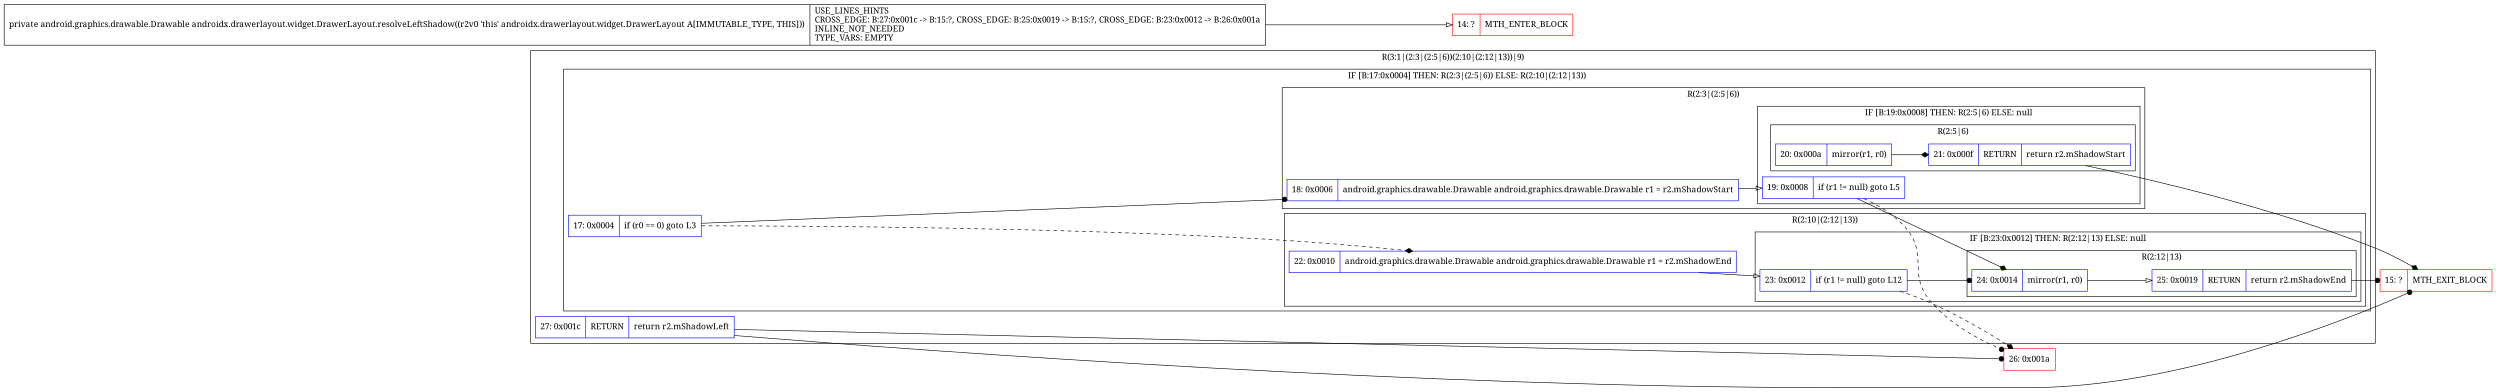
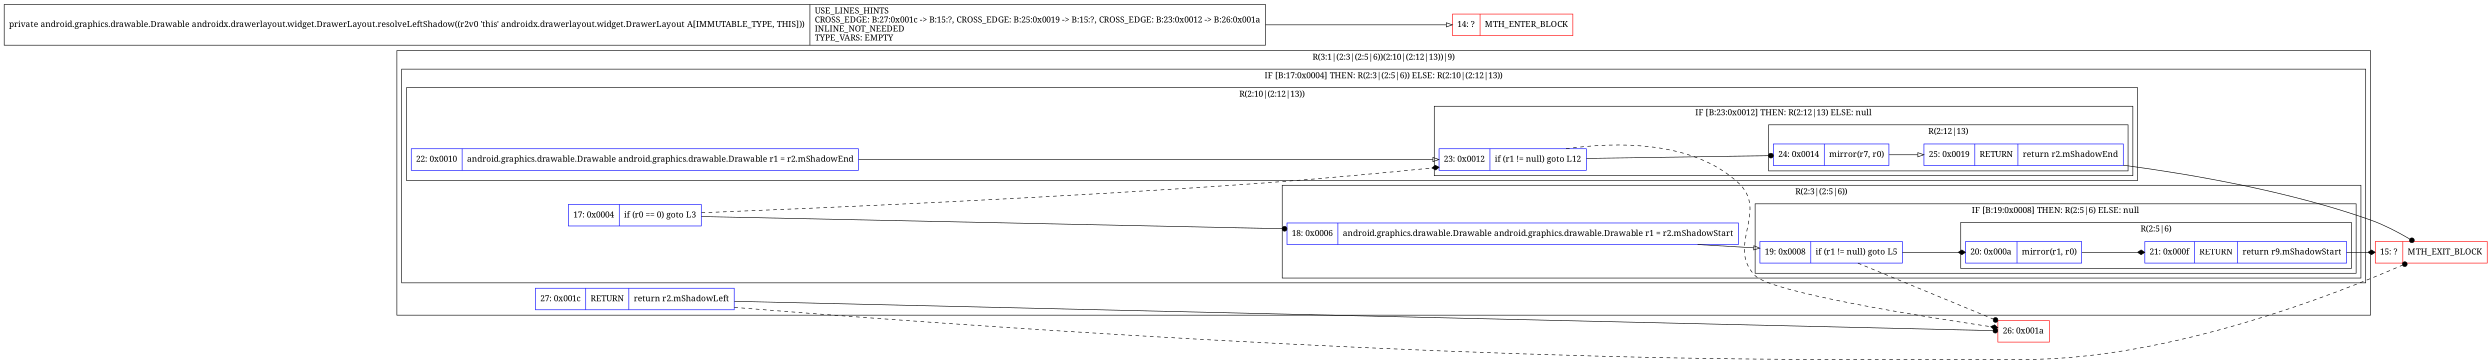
  digraph {
    fontname="Noto Serif"
    rankdir=LR
    node [color=blue fontname="Noto Serif" shape=record]
    edge [arrowhead=dot fontname="Noto Serif"]
    n1 [label="{20\:\ 0x000a|mirror(r1, r0)\l}"]
-   n2 [label="{21\:\ 0x000f|RETURN\l|return r2.mShadowStart\l}"]
+   n2 [label="{21\:\ 0x000f|RETURN\l|return r9.mShadowStart\l}"]
    n3 [label="{19\:\ 0x0008|if (r1 != null) goto L5\l}"]
    n4 [label="{18\:\ 0x0006|android.graphics.drawable.Drawable android.graphics.drawable.Drawable r1 = r2.mShadowStart\l}"]
-   n5 [label="{24\:\ 0x0014|mirror(r1, r0)\l}"]
+   n5 [label="{24\:\ 0x0014|mirror(r7, r0)\l}"]
    n6 [label="{25\:\ 0x0019|RETURN\l|return r2.mShadowEnd\l}"]
    n7 [label="{23\:\ 0x0012|if (r1 != null) goto L12\l}"]
    n8 [label="{22\:\ 0x0010|android.graphics.drawable.Drawable android.graphics.drawable.Drawable r1 = r2.mShadowEnd\l}"]
    n9 [label="{17\:\ 0x0004|if (r0 == 0) goto L3\l}"]
    n10 [label="{27\:\ 0x001c|RETURN\l|return r2.mShadowLeft\l}"]
    n11 [color=red label="{15\:\ ?|MTH_EXIT_BLOCK\l}"]
    n12 [color=red label="{26\:\ 0x001a}"]
    n13 [color=red label="{14\:\ ?|MTH_ENTER_BLOCK\l}"]
    n14 [label="{private android.graphics.drawable.Drawable androidx.drawerlayout.widget.DrawerLayout.resolveLeftShadow((r2v0 'this' androidx.drawerlayout.widget.DrawerLayout A[IMMUTABLE_TYPE, THIS]))  | USE_LINES_HINTS\lCROSS_EDGE: B:27:0x001c \-\> B:15:?, CROSS_EDGE: B:25:0x0019 \-\> B:15:?, CROSS_EDGE: B:23:0x0012 \-\> B:26:0x001a\lINLINE_NOT_NEEDED\lTYPE_VARS: EMPTY\l}" color=""]
    subgraph cluster_1 {
      label="R(3:1|(2:3|(2:5|6))(2:10|(2:12|13))|9)"
      n10
      subgraph cluster_2 {
        label="IF [B:17:0x0004] THEN: R(2:3|(2:5|6)) ELSE: R(2:10|(2:12|13))"
        n9
        subgraph cluster_3 {
          label="R(2:3|(2:5|6))"
          n4
          subgraph cluster_4 {
            label="IF [B:19:0x0008] THEN: R(2:5|6) ELSE: null"
            n3
            subgraph cluster_5 {
              label="R(2:5|6)"
              n1
              n2
            }
          }
        }
        subgraph cluster_6 {
          label="R(2:10|(2:12|13))"
          n8
          subgraph cluster_7 {
            label="IF [B:23:0x0012] THEN: R(2:12|13) ELSE: null"
            n7
            subgraph cluster_8 {
              label="R(2:12|13)"
              n5
              n6
            }
          }
        }
      }
    }
    n1 -> n2 [arrowhead=diamond]
    n2 -> n11 [arrowhead=diamond]
-   n3 -> n5 [arrowhead=diamond]
+   n3 -> n1 [arrowhead=diamond]
    n3 -> n12 [style=dashed]
    n4 -> n3 [arrowhead=onormal]
    n5 -> n6 [arrowhead=onormal]
    n6 -> n11
    n7 -> n5
    n7 -> n12 [arrowhead=diamond style=dashed]
    n8 -> n7 [arrowhead=onormal]
    n9 -> n4
-   n9 -> n8 [arrowhead=diamond style=dashed]
-   n10 -> n11
+   n9 -> n7 [arrowhead=diamond style=dashed]
+   n10 -> n11 [style=dashed]
    n10 -> n12
    n14 -> n13 [arrowhead=onormal]
  }
